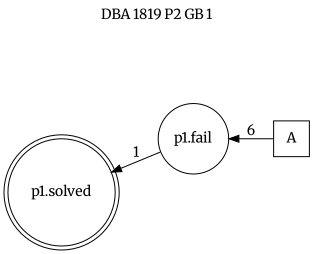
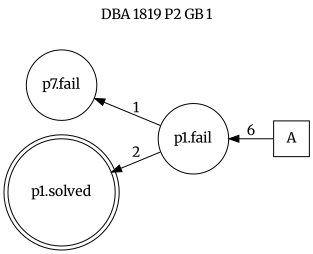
  digraph {
    fontname=Merriweather
    label=" DBA 1819 P2 GB 1 "
    labelloc=tl
    rankdir=RL
    node [fontname=Merriweather shape=circle]
    edge [fontname=Merriweather]
    n1 [label=A shape=square]
    n2 [label="p1.fail"]
+   n3 [label="p7.fail"]
    n4 [label="p1.solved" shape=doublecircle]
    n1 -> n2 [label=6]
-   n2 -> n4 [label=1]
+   n2 -> n3 [label=1]
+   n2 -> n4 [label=2]
  }
